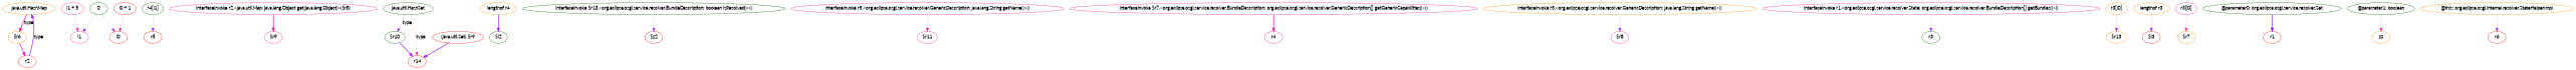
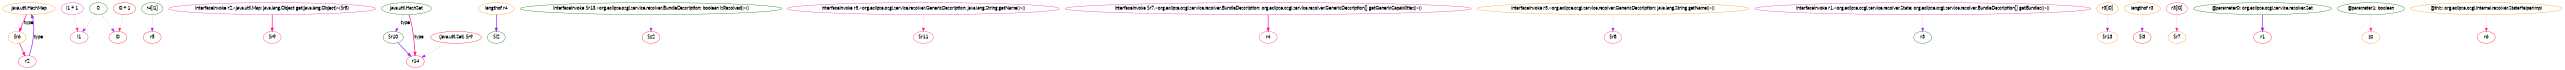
  digraph {
    fontname=Lato
    node [color=deeppink fontname=Lato]
    edge [color=purple fontname=Lato style=dotted]
    n1 [color=darkorange label="java.util.HashMap"]
    n2 [color=darkorange label="$r6"]
    n3 [color=red label=r2]
-   n4 [label="i1 + 5"]
+   n4 [label="i1 + 1"]
    n5 [label=i1]
    n6 [color=darkgreen label=0]
    n7 [color=red label=i0]
    n8 [color=red label="i0 + 1"]
    n9 [color=darkgreen label="r4[i1]"]
    n10 [color=red label=r5]
    n11 [label="interfaceinvoke r2.<java.util.Map: java.lang.Object get(java.lang.Object)>($r8)"]
    n12 [label="$r9"]
    n13 [color=darkgreen label="java.util.HashSet"]
    n14 [color=darkgreen label="$r10"]
    n15 [color=red label=r14]
    n16 [color=darkorange label="lengthof r4"]
    n17 [color=darkgreen label="$i2"]
    n18 [color=darkgreen label="interfaceinvoke $r13.<org.eclipse.osgi.service.resolver.BundleDescription: boolean isResolved()>()"]
    n19 [color=red label="$z2"]
    n20 [label="interfaceinvoke r5.<org.eclipse.osgi.service.resolver.GenericDescription: java.lang.String getName()>()"]
    n21 [label="$r11"]
    n22 [label="interfaceinvoke $r7.<org.eclipse.osgi.service.resolver.BundleDescription: org.eclipse.osgi.service.resolver.GenericDescription[] getGenericCapabilities()>()"]
    n23 [label=r4]
    n24 [color=darkorange label="interfaceinvoke r5.<org.eclipse.osgi.service.resolver.GenericDescription: java.lang.String getName()>()"]
    n25 [label="$r8"]
    n26 [color=red label="(java.util.Set) $r9"]
    n27 [label="interfaceinvoke r1.<org.eclipse.osgi.service.resolver.State: org.eclipse.osgi.service.resolver.BundleDescription[] getBundles()>()"]
    n28 [color=darkgreen label=r3]
    n29 [color=darkorange label="r3[i0]"]
    n30 [color=darkorange label="$r13"]
    n31 [color=darkorange label="lengthof r3"]
    n32 [color=red label="$i3"]
    n33 [label="r3[i0]"]
    n34 [color=darkorange label="$r7"]
    n35 [color=darkgreen label="@parameter0: org.eclipse.osgi.service.resolver.Set"]
    n36 [color=red label=r1]
    n37 [color=darkgreen label="@parameter1: boolean"]
    n38 [color=darkorange label=z0]
    n39 [color=darkorange label="@this: org.eclipse.osgi.internal.resolver.StateHelperImpl"]
    n40 [color=red label=r6]
    n1 -> n2 [color=deeppink label=type style=bold]
    n2 -> n3 [color=deeppink style=bold]
    n3 -> n1 [label=type style=bold]
    n4 -> n5 [color=deeppink]
    n6 -> n5
    n6 -> n7
    n8 -> n7 [color=deeppink]
    n9 -> n10
    n11 -> n12 [color=deeppink style=bold]
    n13 -> n14 [label=type]
-   n13 -> n15 [color=deeppink label=type]
+   n13 -> n15 [color=deeppink label=type style=bold]
    n14 -> n15 [style=bold]
    n16 -> n17 [style=bold]
    n18 -> n19
    n20 -> n21 [color=deeppink]
    n22 -> n23 [color=deeppink style=bold]
    n24 -> n25
-   n26 -> n15 [style=bold]
+   n26 -> n15
    n27 -> n28
    n29 -> n30
    n31 -> n32
    n33 -> n34 [color=deeppink]
    n35 -> n36 [style=bold]
    n37 -> n38 [color=deeppink]
-   n39 -> n40
+   n39 -> n40 [color=deeppink]
  }
